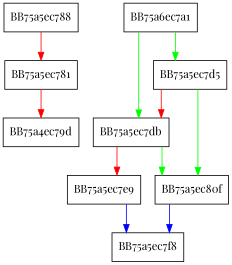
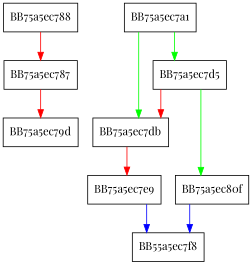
  digraph {
    fontname="Playfair Display"
    splines=ortho
    node [fontname="Playfair Display" shape=box]
    edge [color=red fontname="Playfair Display"]
    n1 [label=BB75a5ec788]
-   BB75a5ec787 [label=BB75a5ec781]
-   BB75a5ec79d [label=BB75a4ec79d]
-   BB75a5ec7a1 [label=BB75a6ec7a1]
+   BB75a5ec787
+   BB75a5ec79d
+   BB75a5ec7a1
    BB75a5ec7db
    BB75a5ec7d5
    BB75a5ec80f
    n8 [label=BB75a5ec7e9]
-   BB75a5ec7f8
+   BB75a5ec7f8 [label=BB55a5ec7f8]
    n1 -> BB75a5ec787
    BB75a5ec787 -> BB75a5ec79d
    BB75a5ec7a1 -> BB75a5ec7db [color=green]
    BB75a5ec7a1 -> BB75a5ec7d5 [color=green]
-   BB75a5ec7db -> BB75a5ec80f [color=green]
    BB75a5ec7db -> n8
    BB75a5ec7d5 -> BB75a5ec7db
    BB75a5ec7d5 -> BB75a5ec80f [color=green]
    BB75a5ec80f -> BB75a5ec7f8 [color=blue]
    n8 -> BB75a5ec7f8 [color=blue]
  }
